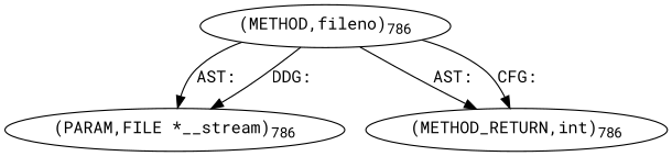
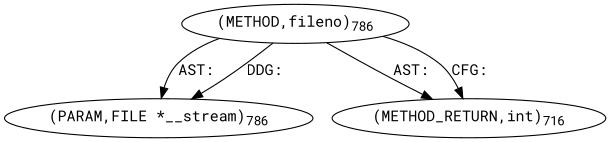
  digraph {
    fontname="Roboto Mono"
    node [fontname="Roboto Mono"]
    edge [fontname="Roboto Mono"]
    n1 [label=<(METHOD,fileno)<SUB>786</SUB>>]
    n2 [label=<(PARAM,FILE *__stream)<SUB>786</SUB>>]
-   n3 [label=<(METHOD_RETURN,int)<SUB>786</SUB>>]
+   n3 [label=<(METHOD_RETURN,int)<SUB>716</SUB>>]
    n1 -> n2 [label="AST: "]
    n1 -> n2 [label="DDG: "]
    n1 -> n3 [label="AST: "]
    n1 -> n3 [label="CFG: "]
  }
